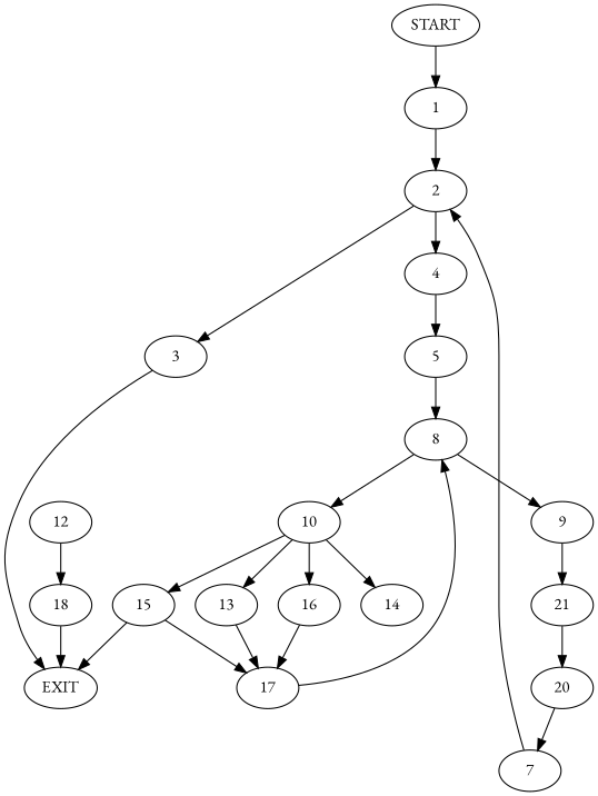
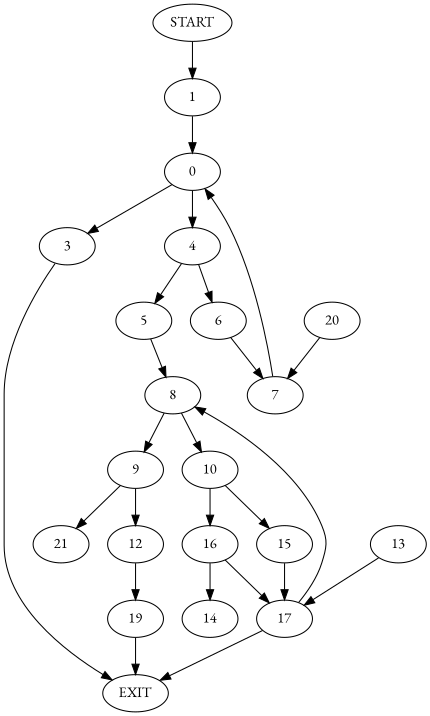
  digraph {
    fontname="EB Garamond"
    node [fontname="EB Garamond"]
    edge [fontname="EB Garamond"]
    n1 [label=START]
    1
-   2
+   2 [label=0]
    n4 [label=EXIT]
    3
    4
    5
+   6
    8
    7
    9
    10
    n13 [label=21]
    12
    13
    14
    15
    16
    20
-   18
+   18 [label=19]
    17
    n1 -> 1
    1 -> 2
    2 -> 3
    2 -> 4
    3 -> n4
    4 -> 5
+   4 -> 6
    5 -> 8
+   6 -> 7
    8 -> 9
    8 -> 10
    7 -> 2
    9 -> n13
-   10 -> 13
-   10 -> 14
+   9 -> 12
+   16 -> 14
    10 -> 15
    10 -> 16
-   n13 -> 20
    12 -> 18
    13 -> 17
-   15 -> n4
+   17 -> n4
    15 -> 17
    16 -> 17
    20 -> 7
    18 -> n4
    17 -> 8
  }
